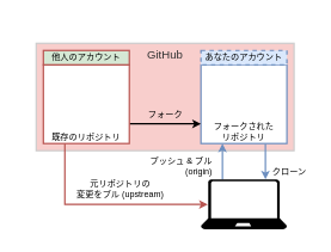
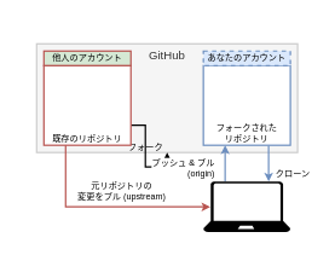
  <mxCell id="0" />
  <mxCell id="1" parent="0" />
  <mxCell id="2" value="" style="rounded=0;whiteSpace=wrap;html=1;labelBackgroundColor=#ffffff;strokeColor=none;strokeWidth=2;fillColor=#ffffff;fontSize=16;fontColor=#000000;" parent="1" vertex="1"><mxGeometry x="20" y="20" width="420" height="310" as="geometry" /></mxCell>
- <mxCell id="3" value="GitHub" style="rounded=0;whiteSpace=wrap;html=1;strokeWidth=2;fontSize=16;fillColor=#f8cecc;strokeColor=#CCCCCC;fontColor=#333333;verticalAlign=top;" parent="1" vertex="1"><mxGeometry x="50" y="60" width="360" height="150" as="geometry" /></mxCell>
+ <mxCell id="3" value="GitHub" style="rounded=0;whiteSpace=wrap;html=1;strokeWidth=2;fontSize=16;fillColor=#f5f5f5;strokeColor=#CCCCCC;fontColor=#333333;verticalAlign=top;" parent="1" vertex="1"><mxGeometry x="50" y="60" width="360" height="150" as="geometry" /></mxCell>
  <mxCell id="4" value="クローン" style="edgeStyle=orthogonalEdgeStyle;rounded=0;orthogonalLoop=1;jettySize=auto;html=1;strokeWidth=2;fontSize=12;exitX=0.75;exitY=1;exitDx=0;exitDy=0;entryX=0.75;entryY=0;entryDx=0;entryDy=0;entryPerimeter=0;labelPosition=right;verticalLabelPosition=bottom;align=left;verticalAlign=top;spacingLeft=8;spacingTop=0;fillColor=#dae8fc;strokeColor=#6c8ebf;" parent="1" source="5" target="10" edge="1"><mxGeometry relative="1" as="geometry"><mxPoint x="360" y="270" as="targetPoint" /></mxGeometry></mxCell>
  <mxCell id="5" value="フォークされた&lt;br&gt;リポジトリ" style="rounded=0;whiteSpace=wrap;html=1;strokeWidth=2;labelPosition=center;verticalLabelPosition=middle;align=center;verticalAlign=bottom;horizontal=1;fillColor=#ffffff;strokeColor=#6c8ebf;" parent="1" vertex="1"><mxGeometry x="280" y="90" width="120" height="110" as="geometry" /></mxCell>
- <mxCell id="6" value="フォーク" style="edgeStyle=orthogonalEdgeStyle;rounded=0;orthogonalLoop=1;jettySize=auto;html=1;exitX=1;exitY=0.75;exitDx=0;exitDy=0;strokeWidth=2;entryX=0;entryY=0.75;entryDx=0;entryDy=0;verticalAlign=bottom;fontSize=12;labelPosition=center;verticalLabelPosition=top;align=center;spacingTop=0;spacingBottom=5;labelBackgroundColor=none;" parent="1" source="7" target="5" edge="1"><mxGeometry relative="1" as="geometry"><mxPoint x="250" y="180" as="targetPoint" /></mxGeometry></mxCell>
+ <mxCell id="6" value="フォーク" style="edgeStyle=orthogonalEdgeStyle;rounded=0;orthogonalLoop=1;jettySize=auto;html=1;exitX=1;exitY=0.75;exitDx=0;exitDy=0;strokeWidth=2;verticalAlign=bottom;fontSize=12;labelPosition=center;verticalLabelPosition=top;align=center;spacingTop=0;spacingBottom=5;labelBackgroundColor=none;" parent="1" source="7" target="3" edge="1"><mxGeometry relative="1" as="geometry"><mxPoint x="250" y="180" as="targetPoint" /></mxGeometry></mxCell>
  <mxCell id="7" value="既存のリポジトリ" style="rounded=0;whiteSpace=wrap;html=1;strokeWidth=2;labelPosition=center;verticalLabelPosition=middle;align=center;verticalAlign=bottom;horizontal=1;fillColor=#ffffff;strokeColor=#b85450;" parent="1" vertex="1"><mxGeometry x="60" y="90" width="120" height="110" as="geometry" /></mxCell>
  <mxCell id="8" value="プッシュ &amp;amp; プル&lt;br&gt;(origin)" style="edgeStyle=orthogonalEdgeStyle;rounded=0;orthogonalLoop=1;jettySize=auto;html=1;strokeWidth=2;fontSize=12;exitX=0.25;exitY=0;exitDx=0;exitDy=0;exitPerimeter=0;entryX=0.25;entryY=1;entryDx=0;entryDy=0;labelPosition=left;verticalLabelPosition=bottom;align=right;verticalAlign=top;spacingRight=35;spacing=0;spacingTop=-12;spacingBottom=0;fillColor=#dae8fc;strokeColor=#6c8ebf;" parent="1" source="10" target="5" edge="1"><mxGeometry x="0.004" y="-20" relative="1" as="geometry"><mxPoint as="offset" /></mxGeometry></mxCell>
  <mxCell id="9" value="元リポジトリの&lt;br&gt;変更をプル (upstream)" style="edgeStyle=orthogonalEdgeStyle;rounded=0;orthogonalLoop=1;jettySize=auto;html=1;strokeWidth=2;fontSize=12;labelPosition=center;verticalLabelPosition=top;align=center;verticalAlign=bottom;spacingBottom=5;spacingLeft=40;exitX=0.25;exitY=1;exitDx=0;exitDy=0;entryX=0.08;entryY=0.5;entryDx=0;entryDy=0;entryPerimeter=0;fillColor=#f8cecc;strokeColor=#b85450;" parent="1" source="7" target="10" edge="1"><mxGeometry relative="1" as="geometry"><mxPoint x="110" y="250" as="sourcePoint" /><mxPoint x="230" y="350" as="targetPoint" /><Array as="points"><mxPoint x="90" y="285" /></Array></mxGeometry></mxCell>
  <mxCell id="10" value="" style="pointerEvents=1;shadow=0;dashed=0;html=1;strokeColor=none;labelPosition=center;verticalLabelPosition=bottom;verticalAlign=top;align=center;shape=mxgraph.azure.laptop;fillColor=#000000;" parent="1" vertex="1"><mxGeometry x="280" y="250" width="120" height="70" as="geometry" /></mxCell>
  <mxCell id="11" value="" style="shape=image;html=1;verticalAlign=top;verticalLabelPosition=bottom;labelBackgroundColor=#ffffff;imageAspect=0;aspect=fixed;image=https://cdn3.iconfinder.com/data/icons/knowledge-management-glyph-2/64/repository-storage-store-database-data-file-128.png" parent="1" vertex="1"><mxGeometry x="85" y="100" width="70" height="70" as="geometry" /></mxCell>
  <mxCell id="12" value="" style="shape=image;html=1;verticalAlign=top;verticalLabelPosition=bottom;labelBackgroundColor=#ffffff;imageAspect=0;aspect=fixed;image=https://cdn2.iconfinder.com/data/icons/font-awesome/1792/code-fork-128.png" parent="1" vertex="1"><mxGeometry x="210" y="110" width="40" height="40" as="geometry" /></mxCell>
  <mxCell id="13" value="" style="shape=image;html=1;verticalAlign=top;verticalLabelPosition=bottom;labelBackgroundColor=#ffffff;imageAspect=0;aspect=fixed;image=https://cdn3.iconfinder.com/data/icons/knowledge-management-glyph-2/64/repository-storage-store-database-data-file-128.png;fontColor=#000000;imageBackground=none;" parent="1" vertex="1"><mxGeometry x="305" y="100" width="70" height="70" as="geometry" /></mxCell>
  <mxCell id="14" value="他人のアカウント" style="rounded=0;whiteSpace=wrap;html=1;strokeWidth=2;labelPosition=center;verticalLabelPosition=middle;align=center;verticalAlign=middle;horizontal=1;fillColor=#d5e8d4;strokeColor=#b85450;" parent="1" vertex="1"><mxGeometry x="60" y="70" width="120" height="20" as="geometry" /></mxCell>
  <mxCell id="15" value="あなたのアカウント" style="rounded=0;whiteSpace=wrap;html=1;strokeWidth=2;labelPosition=center;verticalLabelPosition=middle;align=center;verticalAlign=middle;horizontal=1;fillColor=#dae8fc;strokeColor=#6c8ebf;dashed=1;" parent="1" vertex="1"><mxGeometry x="280" y="70" width="120" height="20" as="geometry" /></mxCell>
